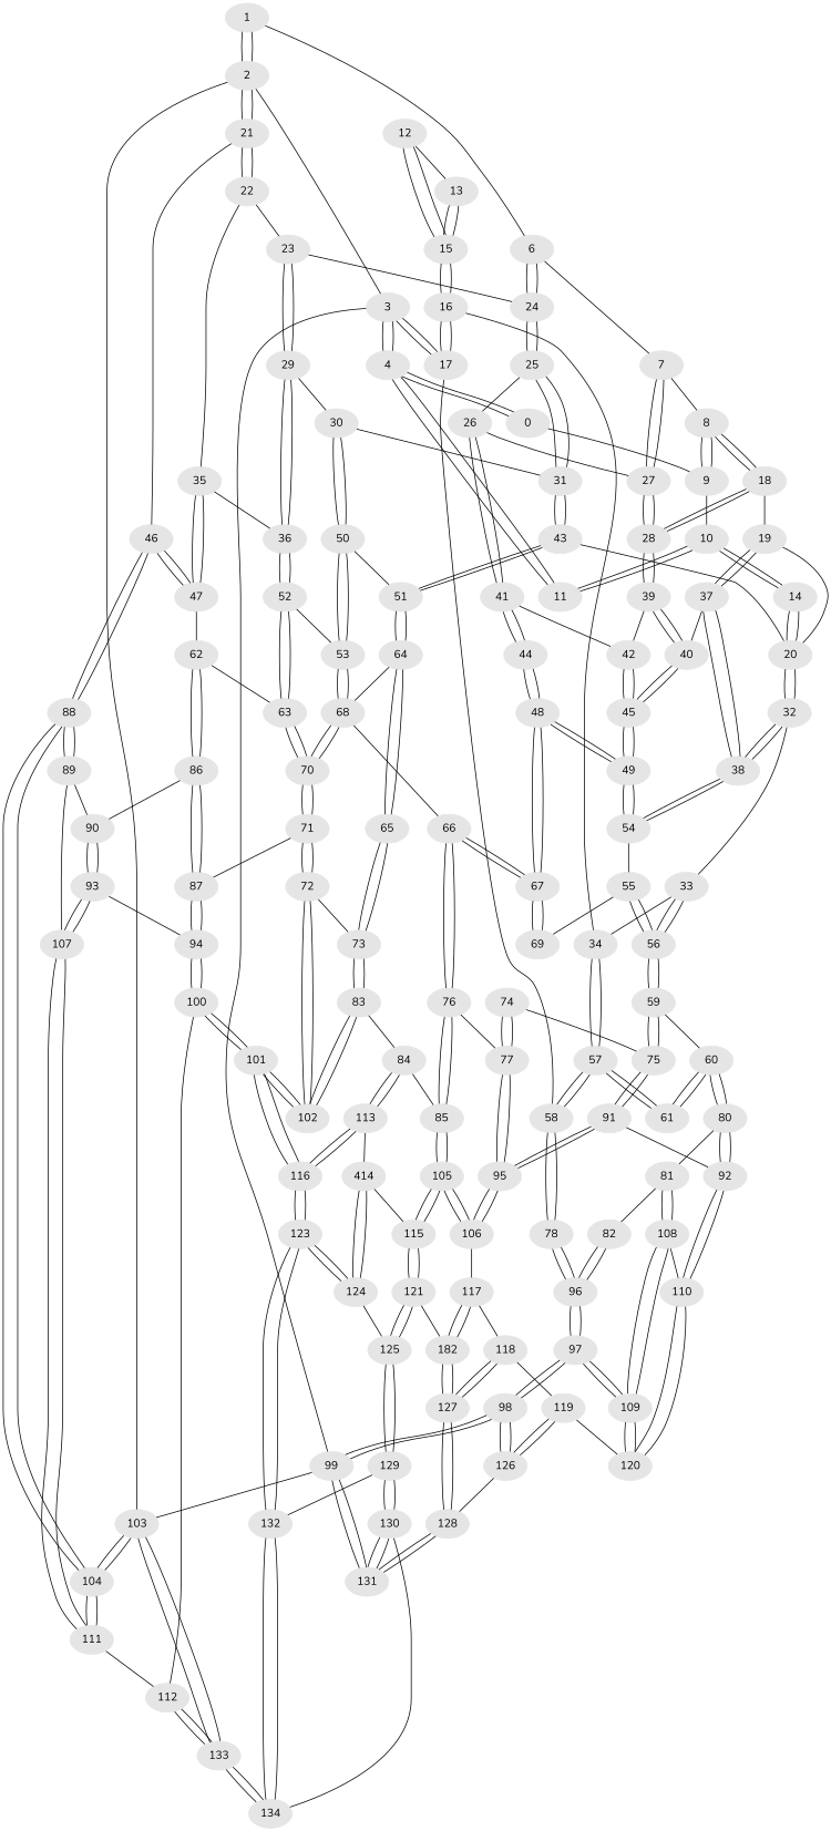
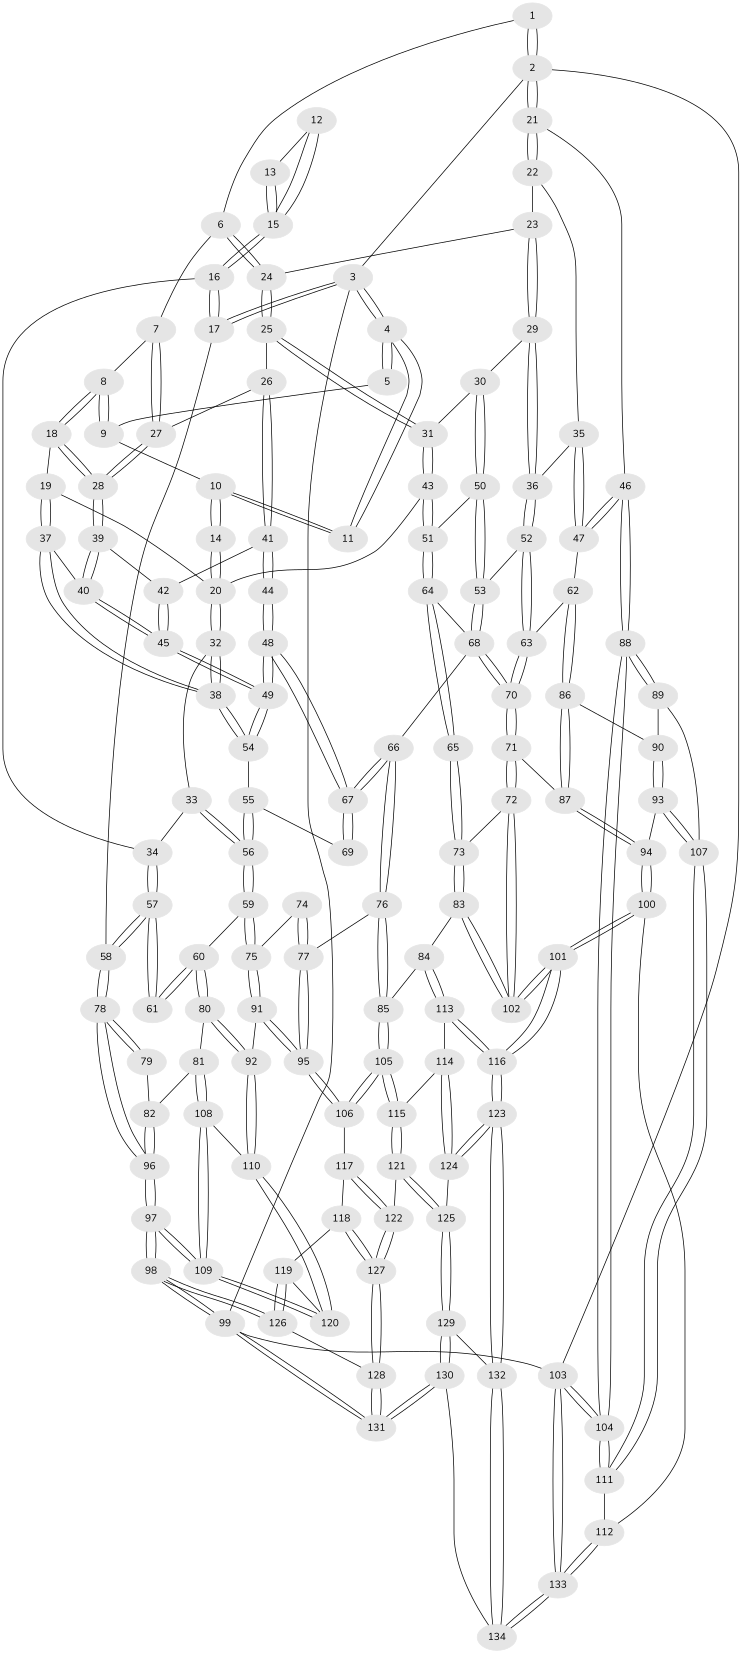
  graph {
    fontname=Nunito
    node [color=gray90 fontname=Nunito style=filled]
    edge [fontname=Nunito]
    1
    2
    6
    3
    21
    103
    7
    24
    4
    17
    99
    22
    46
    104
    133
-   5 [label=0]
+   5
    11
    58
    131
    9
    10
    8
    27
    25
    18
    28
    19
    14
    20
    12
    13
    15
    16
    32
    34
    57
    78
    37
    39
    38
    40
    33
    23
    35
    47
    88
    29
    36
    30
    26
    31
    41
    43
    42
    44
    50
    52
    51
    53
    56
    54
    59
    61
    62
    63
    45
    55
    49
    48
    64
    67
    89
    86
    69
    68
    65
    70
    66
    60
    75
+   79
    96
    80
    91
    81
    92
    87
    90
    71
    73
    76
    83
    77
    85
    74
    72
    102
    94
    84
    95
    105
    106
    82
    97
    108
    110
    109
    113
    116
-   114 [label=414]
+   114
    115
    93
    100
    107
    111
    120
    101
    112
    117
    98
    126
    128
    123
    134
    121
    118
-   122 [label=182]
+   122
    124
    125
    132
    119
    127
    129
    130
    1 -- 2
    1 -- 2
    1 -- 6
    2 -- 3
    2 -- 21
    2 -- 21
    2 -- 103
    6 -- 7
    6 -- 24
    6 -- 24
    3 -- 4
    3 -- 4
    3 -- 17
    3 -- 17
    3 -- 99
    21 -- 22
    21 -- 22
    21 -- 46
    103 -- 104
    103 -- 104
    103 -- 133
    103 -- 133
    7 -- 8
    7 -- 27
    7 -- 27
    24 -- 25
    24 -- 25
    4 -- 5
    4 -- 5
    4 -- 11
    4 -- 11
    17 -- 58
    99 -- 103
    99 -- 131
    99 -- 131
    22 -- 23
    22 -- 35
    46 -- 47
    46 -- 47
    46 -- 88
    46 -- 88
    104 -- 111
    104 -- 111
    133 -- 134
    133 -- 134
    5 -- 9
    58 -- 78
    58 -- 78
    9 -- 10
    10 -- 11
    10 -- 11
    10 -- 14
    10 -- 14
    8 -- 9
    8 -- 9
    8 -- 18
    8 -- 18
    27 -- 28
    27 -- 28
    25 -- 26
    25 -- 31
    25 -- 31
    18 -- 28
    18 -- 28
    18 -- 19
    28 -- 39
    28 -- 39
    19 -- 20
    19 -- 37
    19 -- 37
    14 -- 20
    14 -- 20
    20 -- 32
    20 -- 32
    12 -- 13
    12 -- 15
    12 -- 15
    13 -- 15
    13 -- 15
    15 -- 16
    15 -- 16
    16 -- 17
    16 -- 17
    16 -- 34
    32 -- 38
    32 -- 38
    32 -- 33
    34 -- 57
    34 -- 57
    57 -- 58
    57 -- 58
    57 -- 61
    57 -- 61
+   78 -- 79
+   78 -- 79
    78 -- 96
    78 -- 96
    37 -- 38
    37 -- 38
    37 -- 40
    39 -- 40
    39 -- 40
    39 -- 42
    38 -- 54
    38 -- 54
    40 -- 45
    40 -- 45
    33 -- 34
    33 -- 56
    33 -- 56
    23 -- 24
    23 -- 29
    23 -- 29
    35 -- 47
    35 -- 47
    35 -- 36
    47 -- 62
    88 -- 104
    88 -- 104
    88 -- 89
    88 -- 89
    29 -- 36
    29 -- 36
    29 -- 30
    36 -- 52
    36 -- 52
    30 -- 31
    30 -- 50
    30 -- 50
    26 -- 27
    26 -- 41
    26 -- 41
    31 -- 43
    31 -- 43
    41 -- 42
    41 -- 44
    41 -- 44
    43 -- 20
    43 -- 51
    43 -- 51
    42 -- 45
    42 -- 45
    44 -- 48
    44 -- 48
    50 -- 51
    50 -- 53
    50 -- 53
    52 -- 53
    52 -- 63
    52 -- 63
    51 -- 64
    51 -- 64
    53 -- 68
    53 -- 68
    56 -- 59
    56 -- 59
    54 -- 55
    59 -- 60
    59 -- 75
    59 -- 75
    62 -- 63
    62 -- 86
    62 -- 86
    63 -- 70
    63 -- 70
    45 -- 49
    45 -- 49
    55 -- 56
    55 -- 56
    55 -- 69
    49 -- 54
    49 -- 54
    48 -- 49
    48 -- 49
    48 -- 67
    48 -- 67
    64 -- 68
    64 -- 65
    64 -- 65
    67 -- 69
    67 -- 69
    89 -- 90
    89 -- 107
    86 -- 87
    86 -- 87
    86 -- 90
    68 -- 70
    68 -- 70
    68 -- 66
    65 -- 73
    65 -- 73
    70 -- 71
    70 -- 71
    66 -- 67
    66 -- 67
    66 -- 76
    66 -- 76
    60 -- 61
    60 -- 61
    60 -- 80
    60 -- 80
    75 -- 91
    75 -- 91
+   79 -- 82
    96 -- 97
    96 -- 97
    80 -- 81
    80 -- 92
    80 -- 92
    91 -- 92
    91 -- 95
    91 -- 95
    81 -- 82
    81 -- 108
    81 -- 108
    92 -- 110
    92 -- 110
    87 -- 94
    87 -- 94
    90 -- 93
    90 -- 93
    71 -- 87
    71 -- 72
    71 -- 72
    73 -- 83
    73 -- 83
    76 -- 77
    76 -- 85
    76 -- 85
    83 -- 102
    83 -- 102
    83 -- 84
    77 -- 95
    77 -- 95
    85 -- 105
    85 -- 105
    74 -- 75
    74 -- 77
    74 -- 77
    72 -- 73
    72 -- 102
    72 -- 102
    94 -- 100
    94 -- 100
    84 -- 85
    84 -- 113
    84 -- 113
    95 -- 106
    95 -- 106
    105 -- 106
    105 -- 106
    105 -- 115
    105 -- 115
    106 -- 117
    82 -- 96
    82 -- 96
    97 -- 109
    97 -- 109
    97 -- 98
    97 -- 98
    108 -- 110
    108 -- 109
    108 -- 109
    110 -- 120
    110 -- 120
    109 -- 120
    109 -- 120
    113 -- 116
    113 -- 116
    113 -- 114
    116 -- 123
    116 -- 123
    114 -- 115
    114 -- 124
    114 -- 124
    115 -- 121
    115 -- 121
    93 -- 94
    93 -- 107
    93 -- 107
    100 -- 101
    100 -- 101
    100 -- 112
    107 -- 111
    107 -- 111
    111 -- 112
    101 -- 102
    101 -- 102
    101 -- 116
    101 -- 116
    112 -- 133
    112 -- 133
    117 -- 118
    117 -- 122
    117 -- 122
    98 -- 99
    98 -- 99
    98 -- 126
    98 -- 126
    126 -- 128
    128 -- 131
    128 -- 131
    123 -- 124
    123 -- 124
    123 -- 132
    123 -- 132
    121 -- 122
    121 -- 125
    121 -- 125
    118 -- 119
    118 -- 127
    118 -- 127
    122 -- 127
    122 -- 127
    124 -- 125
    125 -- 129
    125 -- 129
    132 -- 134
    132 -- 134
    119 -- 120
    119 -- 126
    119 -- 126
    127 -- 128
    127 -- 128
    129 -- 132
    129 -- 130
    129 -- 130
    130 -- 131
    130 -- 131
    130 -- 134
  }
